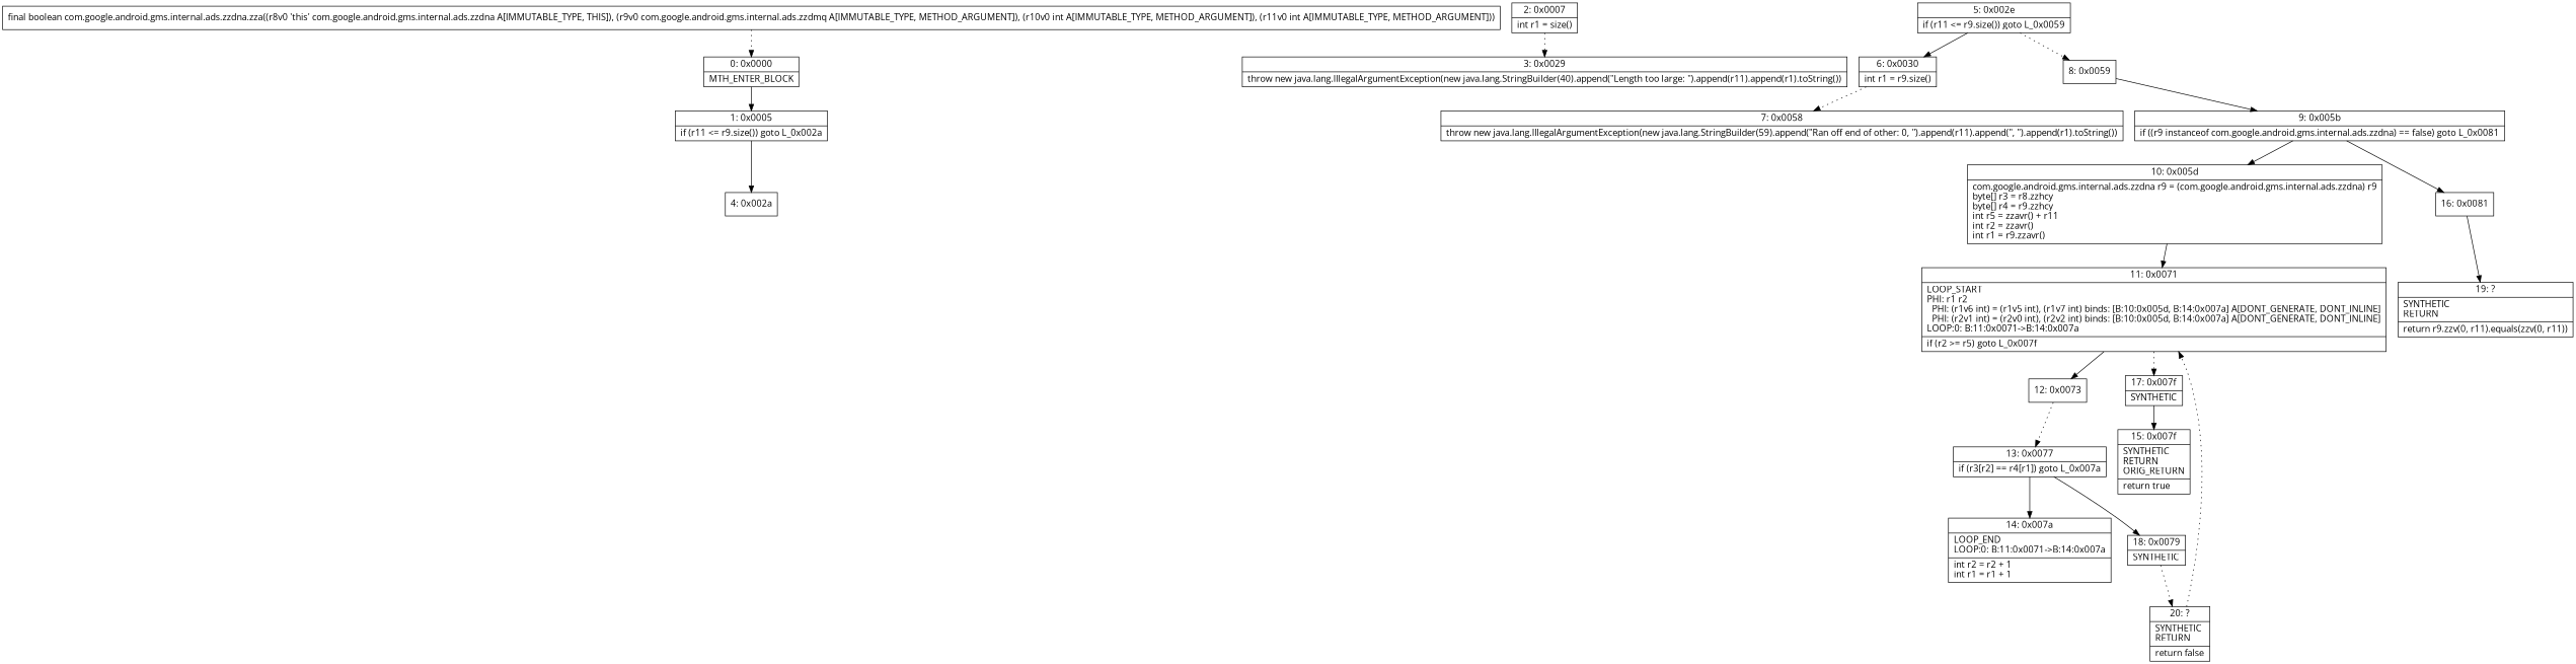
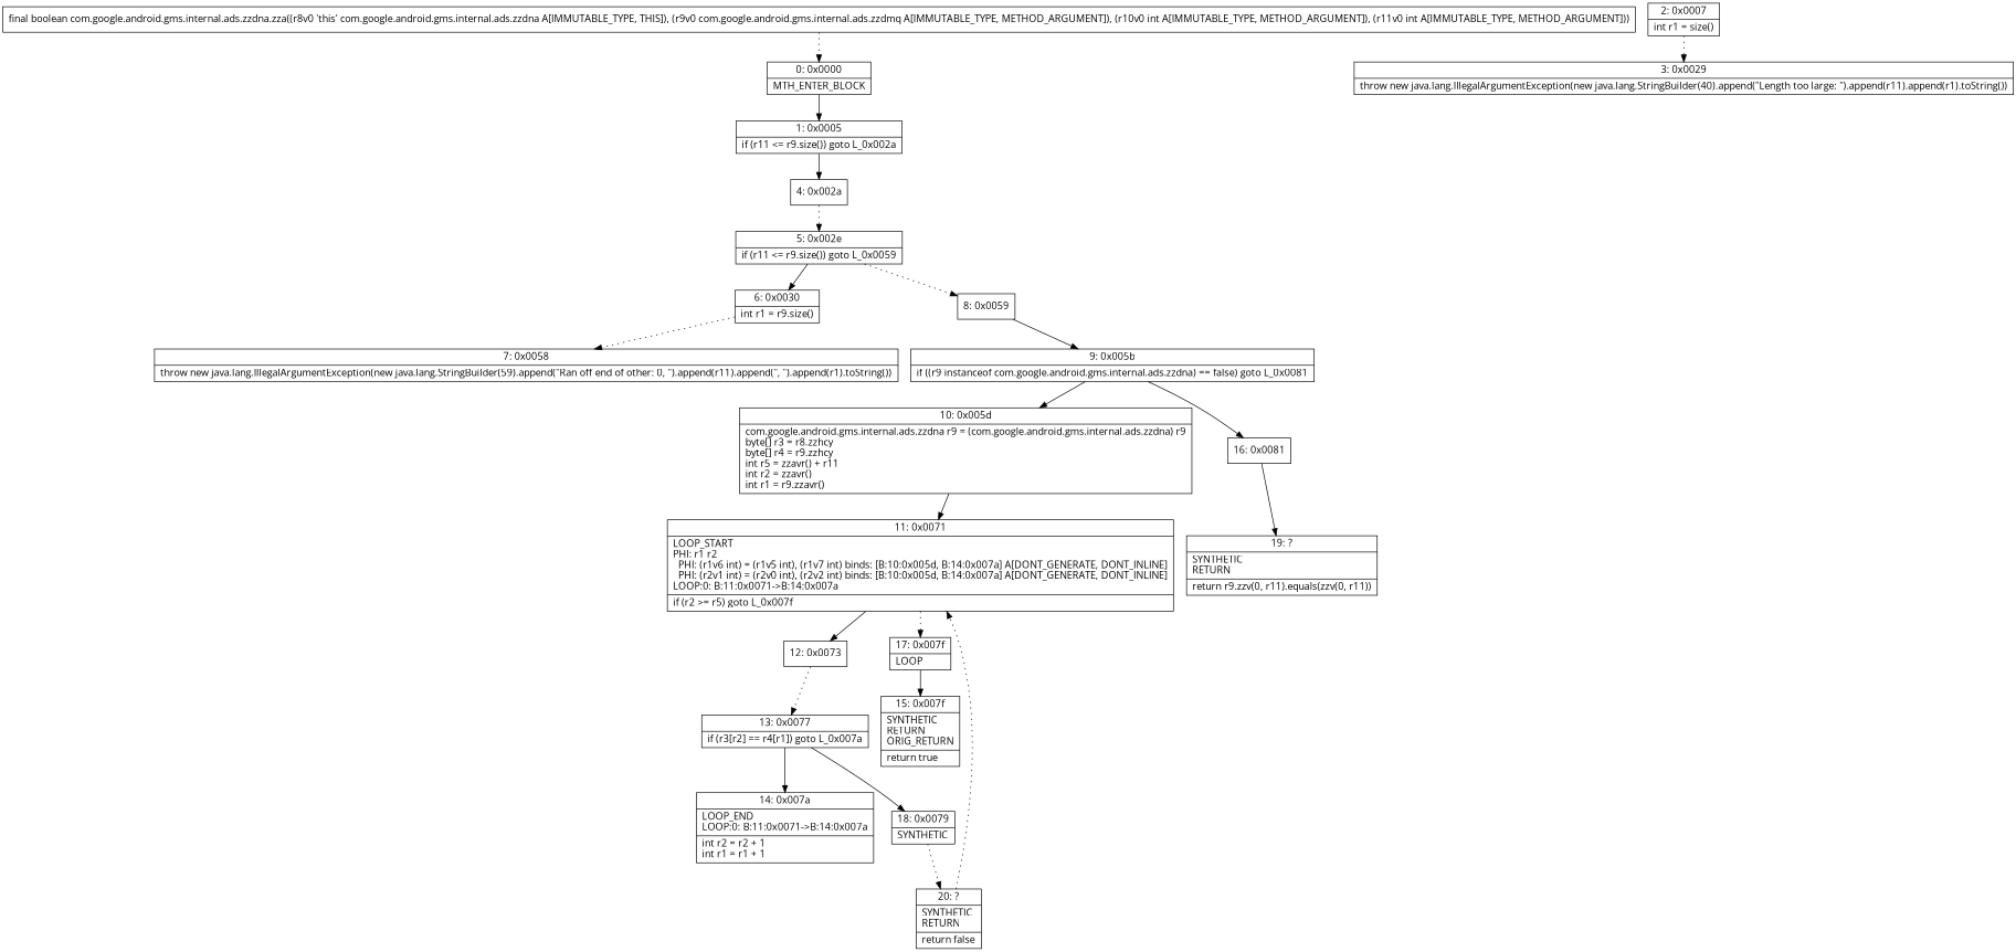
  digraph {
    fontname="Open Sans"
    node [fontname="Open Sans" shape=record]
    edge [fontname="Open Sans" style=solid]
    n1 [label="{0\:\ 0x0000|MTH_ENTER_BLOCK\l}"]
    n2 [label="{1\:\ 0x0005|if (r11 \<= r9.size()) goto L_0x002a\l}"]
    n3 [label="{4\:\ 0x002a}"]
    n4 [label="{2\:\ 0x0007|int r1 = size()\l}"]
    n5 [label="{3\:\ 0x0029|throw new java.lang.IllegalArgumentException(new java.lang.StringBuilder(40).append(\"Length too large: \").append(r11).append(r1).toString())\l}"]
    n6 [label="{5\:\ 0x002e|if (r11 \<= r9.size()) goto L_0x0059\l}"]
    n7 [label="{6\:\ 0x0030|int r1 = r9.size()\l}"]
    n8 [label="{8\:\ 0x0059}"]
    n9 [label="{7\:\ 0x0058|throw new java.lang.IllegalArgumentException(new java.lang.StringBuilder(59).append(\"Ran off end of other: 0, \").append(r11).append(\", \").append(r1).toString())\l}"]
    n10 [label="{9\:\ 0x005b|if ((r9 instanceof com.google.android.gms.internal.ads.zzdna) == false) goto L_0x0081\l}"]
    n11 [label="{10\:\ 0x005d|com.google.android.gms.internal.ads.zzdna r9 = (com.google.android.gms.internal.ads.zzdna) r9\lbyte[] r3 = r8.zzhcy\lbyte[] r4 = r9.zzhcy\lint r5 = zzavr() + r11\lint r2 = zzavr()\lint r1 = r9.zzavr()\l}"]
    n12 [label="{16\:\ 0x0081}"]
    n13 [label="{11\:\ 0x0071|LOOP_START\lPHI: r1 r2 \l  PHI: (r1v6 int) = (r1v5 int), (r1v7 int) binds: [B:10:0x005d, B:14:0x007a] A[DONT_GENERATE, DONT_INLINE]\l  PHI: (r2v1 int) = (r2v0 int), (r2v2 int) binds: [B:10:0x005d, B:14:0x007a] A[DONT_GENERATE, DONT_INLINE]\lLOOP:0: B:11:0x0071\-\>B:14:0x007a\l|if (r2 \>= r5) goto L_0x007f\l}"]
    n14 [label="{19\:\ ?|SYNTHETIC\lRETURN\l|return r9.zzv(0, r11).equals(zzv(0, r11))\l}"]
    n15 [label="{12\:\ 0x0073}"]
-   n16 [label="{17\:\ 0x007f|SYNTHETIC\l}"]
+   n16 [label="{17\:\ 0x007f|LOOP\l}"]
    n17 [label="{13\:\ 0x0077|if (r3[r2] == r4[r1]) goto L_0x007a\l}"]
    n18 [label="{15\:\ 0x007f|SYNTHETIC\lRETURN\lORIG_RETURN\l|return true\l}"]
    n19 [label="{14\:\ 0x007a|LOOP_END\lLOOP:0: B:11:0x0071\-\>B:14:0x007a\l|int r2 = r2 + 1\lint r1 = r1 + 1\l}"]
    n20 [label="{18\:\ 0x0079|SYNTHETIC\l}"]
    n21 [label="{20\:\ ?|SYNTHETIC\lRETURN\l|return false\l}"]
    n22 [label="{final boolean com.google.android.gms.internal.ads.zzdna.zza((r8v0 'this' com.google.android.gms.internal.ads.zzdna A[IMMUTABLE_TYPE, THIS]), (r9v0 com.google.android.gms.internal.ads.zzdmq A[IMMUTABLE_TYPE, METHOD_ARGUMENT]), (r10v0 int A[IMMUTABLE_TYPE, METHOD_ARGUMENT]), (r11v0 int A[IMMUTABLE_TYPE, METHOD_ARGUMENT])) }"]
    n1 -> n2
    n2 -> n3
+   n3 -> n6 [style=dotted]
    n4 -> n5 [style=dotted]
    n6 -> n7
    n6 -> n8 [style=dotted]
    n7 -> n9 [style=dotted]
    n8 -> n10
    n10 -> n11
    n10 -> n12
    n11 -> n13
    n12 -> n14
    n13 -> n15
    n13 -> n16 [style=dotted]
    n15 -> n17 [style=dotted]
    n16 -> n18
    n17 -> n19
    n17 -> n20
    n20 -> n21 [style=dotted]
    n21 -> n13 [style=dotted]
    n22 -> n1 [style=dotted]
  }
